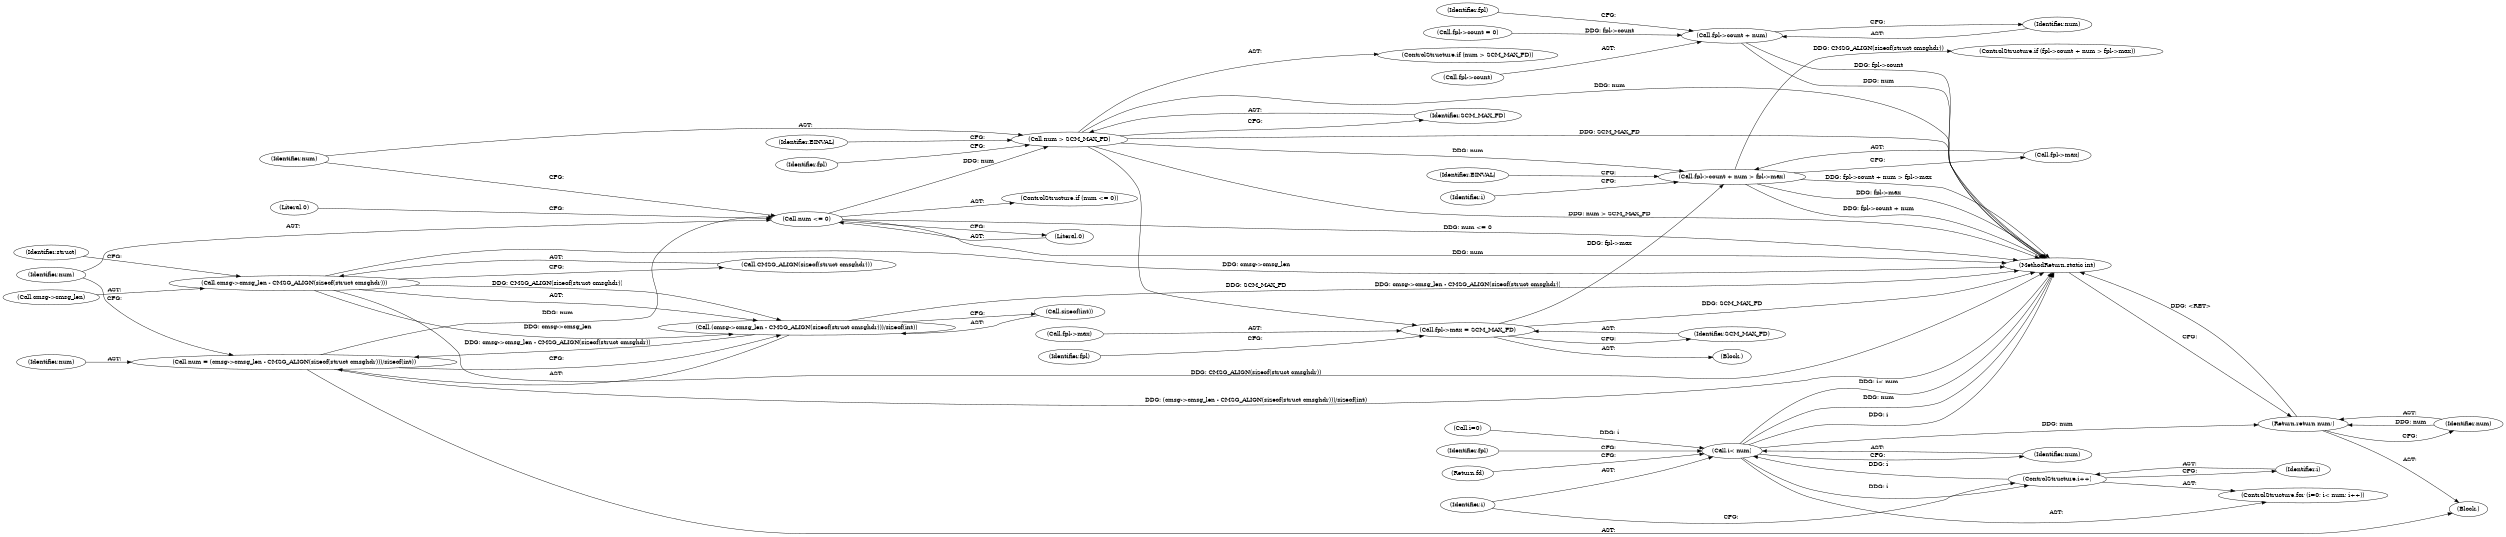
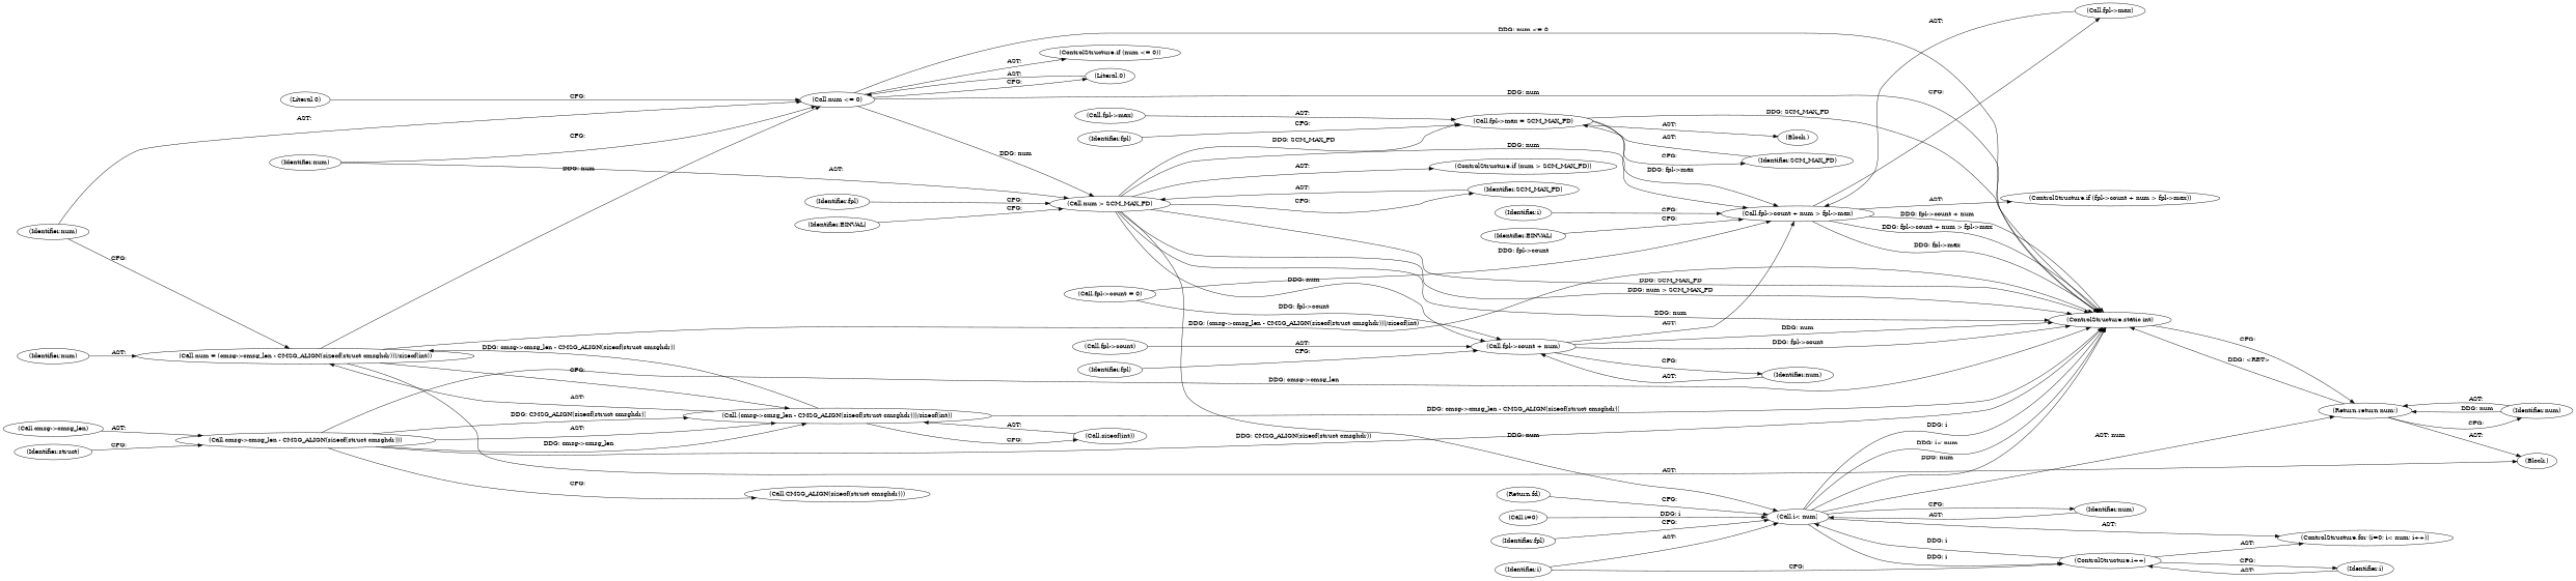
  digraph {
    rankdir=LR
    n1 [label="(Call,num = (cmsg->cmsg_len - CMSG_ALIGN(sizeof(struct cmsghdr)))/sizeof(int))"]
    n2 [label="(Call,(cmsg->cmsg_len - CMSG_ALIGN(sizeof(struct cmsghdr)))/sizeof(int))"]
    n3 [label="(Call,num <= 0)"]
    n4 [label="(Block,)"]
-   n5 [label="(MethodReturn,static int)"]
+   n5 [label="(ControlStructure,static int)"]
    n6 [label="(Call,sizeof(int))"]
    n7 [label="(Call,num > SCM_MAX_FD)"]
    n8 [label="(Literal,0)"]
    n9 [label="(ControlStructure,if (num <= 0))"]
    n10 [label="(Return,return num;)"]
    n11 [label="(Call,cmsg->cmsg_len - CMSG_ALIGN(sizeof(struct cmsghdr)))"]
    n12 [label="(Call,CMSG_ALIGN(sizeof(struct cmsghdr)))"]
    n13 [label="(Call,fpl->max = SCM_MAX_FD)"]
    n14 [label="(Call,fpl->count + num > fpl->max)"]
    n15 [label="(Call,fpl->count + num)"]
    n16 [label="(Call,i< num)"]
    n17 [label="(Identifier,SCM_MAX_FD)"]
    n18 [label="(ControlStructure,if (num > SCM_MAX_FD))"]
    n19 [label="(Block,)"]
    n20 [label="(Identifier,SCM_MAX_FD)"]
    n21 [label="(Call,fpl->max)"]
    n22 [label="(ControlStructure,if (fpl->count + num > fpl->max))"]
    n23 [label="(Identifier,num)"]
    n24 [label="(ControlStructure,i++)"]
    n25 [label="(ControlStructure,for (i=0; i< num; i++))"]
    n26 [label="(Identifier,num)"]
    n27 [label="(Identifier,i)"]
    n28 [label="(Identifier,num)"]
    n29 [label="(Identifier,fpl)"]
    n30 [label="(Identifier,fpl)"]
    n31 [label="(Literal,0)"]
    n32 [label="(Return,fd)"]
    n33 [label="(Identifier,i)"]
    n34 [label="(Call,fpl->max)"]
    n35 [label="(Identifier,num)"]
    n36 [label="(Call,fpl->count = 0)"]
    n37 [label="(Call,i=0)"]
    n38 [label="(Identifier,fpl)"]
    n39 [label="(Call,cmsg->cmsg_len)"]
    n40 [label="(Identifier,fpl)"]
    n41 [label="(Identifier,struct)"]
    n42 [label="(Identifier,EINVAL)"]
    n43 [label="(Identifier,num)"]
    n44 [label="(Identifier,i)"]
    n45 [label="(Call,fpl->count)"]
    n46 [label="(Identifier,num)"]
    n47 [label="(Identifier,EINVAL)"]
    n1 -> n2 [label="CFG: "]
    n1 -> n3 [label="DDG: num"]
    n1 -> n4 [label="AST: "]
    n1 -> n5 [label="DDG: (cmsg->cmsg_len - CMSG_ALIGN(sizeof(struct cmsghdr)))/sizeof(int)"]
    n2 -> n1 [label="AST: "]
    n2 -> n1 [label="DDG: cmsg->cmsg_len - CMSG_ALIGN(sizeof(struct cmsghdr))"]
    n2 -> n5 [label="DDG: cmsg->cmsg_len - CMSG_ALIGN(sizeof(struct cmsghdr))"]
    n2 -> n6 [label="CFG: "]
    n3 -> n5 [label="DDG: num"]
    n3 -> n5 [label="DDG: num <= 0"]
    n3 -> n7 [label="DDG: num"]
    n3 -> n8 [label="CFG: "]
    n3 -> n9 [label="AST: "]
    n5 -> n10 [label="CFG: "]
    n6 -> n2 [label="AST: "]
    n7 -> n5 [label="DDG: SCM_MAX_FD"]
    n7 -> n5 [label="DDG: num > SCM_MAX_FD"]
    n7 -> n5 [label="DDG: num"]
    n7 -> n13 [label="DDG: SCM_MAX_FD"]
    n7 -> n14 [label="DDG: num"]
+   n7 -> n15 [label="DDG: num"]
+   n7 -> n16 [label="DDG: num"]
    n7 -> n17 [label="CFG: "]
    n7 -> n18 [label="AST: "]
    n8 -> n3 [label="AST: "]
    n10 -> n4 [label="AST: "]
    n10 -> n5 [label="DDG: <RET>"]
    n10 -> n28 [label="CFG: "]
    n11 -> n2 [label="AST: "]
    n11 -> n2 [label="DDG: cmsg->cmsg_len"]
    n11 -> n2 [label="DDG: CMSG_ALIGN(sizeof(struct cmsghdr))"]
    n11 -> n5 [label="DDG: CMSG_ALIGN(sizeof(struct cmsghdr))"]
    n11 -> n5 [label="DDG: cmsg->cmsg_len"]
    n11 -> n12 [label="CFG: "]
-   n12 -> n11 [label="AST: "]
    n13 -> n5 [label="DDG: SCM_MAX_FD"]
    n13 -> n14 [label="DDG: fpl->max"]
    n13 -> n19 [label="AST: "]
    n13 -> n20 [label="CFG: "]
    n14 -> n5 [label="DDG: fpl->count + num > fpl->max"]
    n14 -> n5 [label="DDG: fpl->max"]
    n14 -> n5 [label="DDG: fpl->count + num"]
    n14 -> n21 [label="CFG: "]
-   n14 -> n22 [label="DDG: CMSG_ALIGN(sizeof(struct cmsghdr))"]
+   n14 -> n22 [label="AST: "]
    n15 -> n5 [label="DDG: fpl->count"]
    n15 -> n5 [label="DDG: num"]
+   n15 -> n14 [label="AST: "]
    n15 -> n23 [label="CFG: "]
    n16 -> n5 [label="DDG: num"]
    n16 -> n5 [label="DDG: i"]
    n16 -> n5 [label="DDG: i< num"]
-   n16 -> n10 [label="DDG: num"]
+   n16 -> n10 [label="AST: num"]
    n16 -> n24 [label="DDG: i"]
    n16 -> n25 [label="AST: "]
    n16 -> n26 [label="CFG: "]
    n17 -> n7 [label="AST: "]
    n20 -> n13 [label="AST: "]
    n21 -> n14 [label="AST: "]
    n23 -> n15 [label="AST: "]
    n24 -> n16 [label="DDG: i"]
    n24 -> n25 [label="AST: "]
    n24 -> n27 [label="CFG: "]
    n26 -> n16 [label="AST: "]
    n27 -> n24 [label="AST: "]
    n28 -> n10 [label="AST: "]
    n28 -> n10 [label="DDG: num"]
    n29 -> n15 [label="CFG: "]
    n30 -> n13 [label="CFG: "]
    n31 -> n3 [label="CFG: "]
    n32 -> n16 [label="CFG: "]
    n33 -> n14 [label="CFG: "]
    n34 -> n13 [label="AST: "]
    n35 -> n3 [label="CFG: "]
    n35 -> n7 [label="AST: "]
+   n36 -> n14 [label="DDG: fpl->count"]
    n36 -> n15 [label="DDG: fpl->count"]
    n37 -> n16 [label="DDG: i"]
    n38 -> n7 [label="CFG: "]
    n39 -> n11 [label="AST: "]
    n40 -> n16 [label="CFG: "]
    n41 -> n11 [label="CFG: "]
    n42 -> n14 [label="CFG: "]
    n43 -> n1 [label="CFG: "]
    n43 -> n3 [label="AST: "]
    n44 -> n16 [label="AST: "]
    n44 -> n24 [label="CFG: "]
    n45 -> n15 [label="AST: "]
    n46 -> n1 [label="AST: "]
    n47 -> n7 [label="CFG: "]
  }
